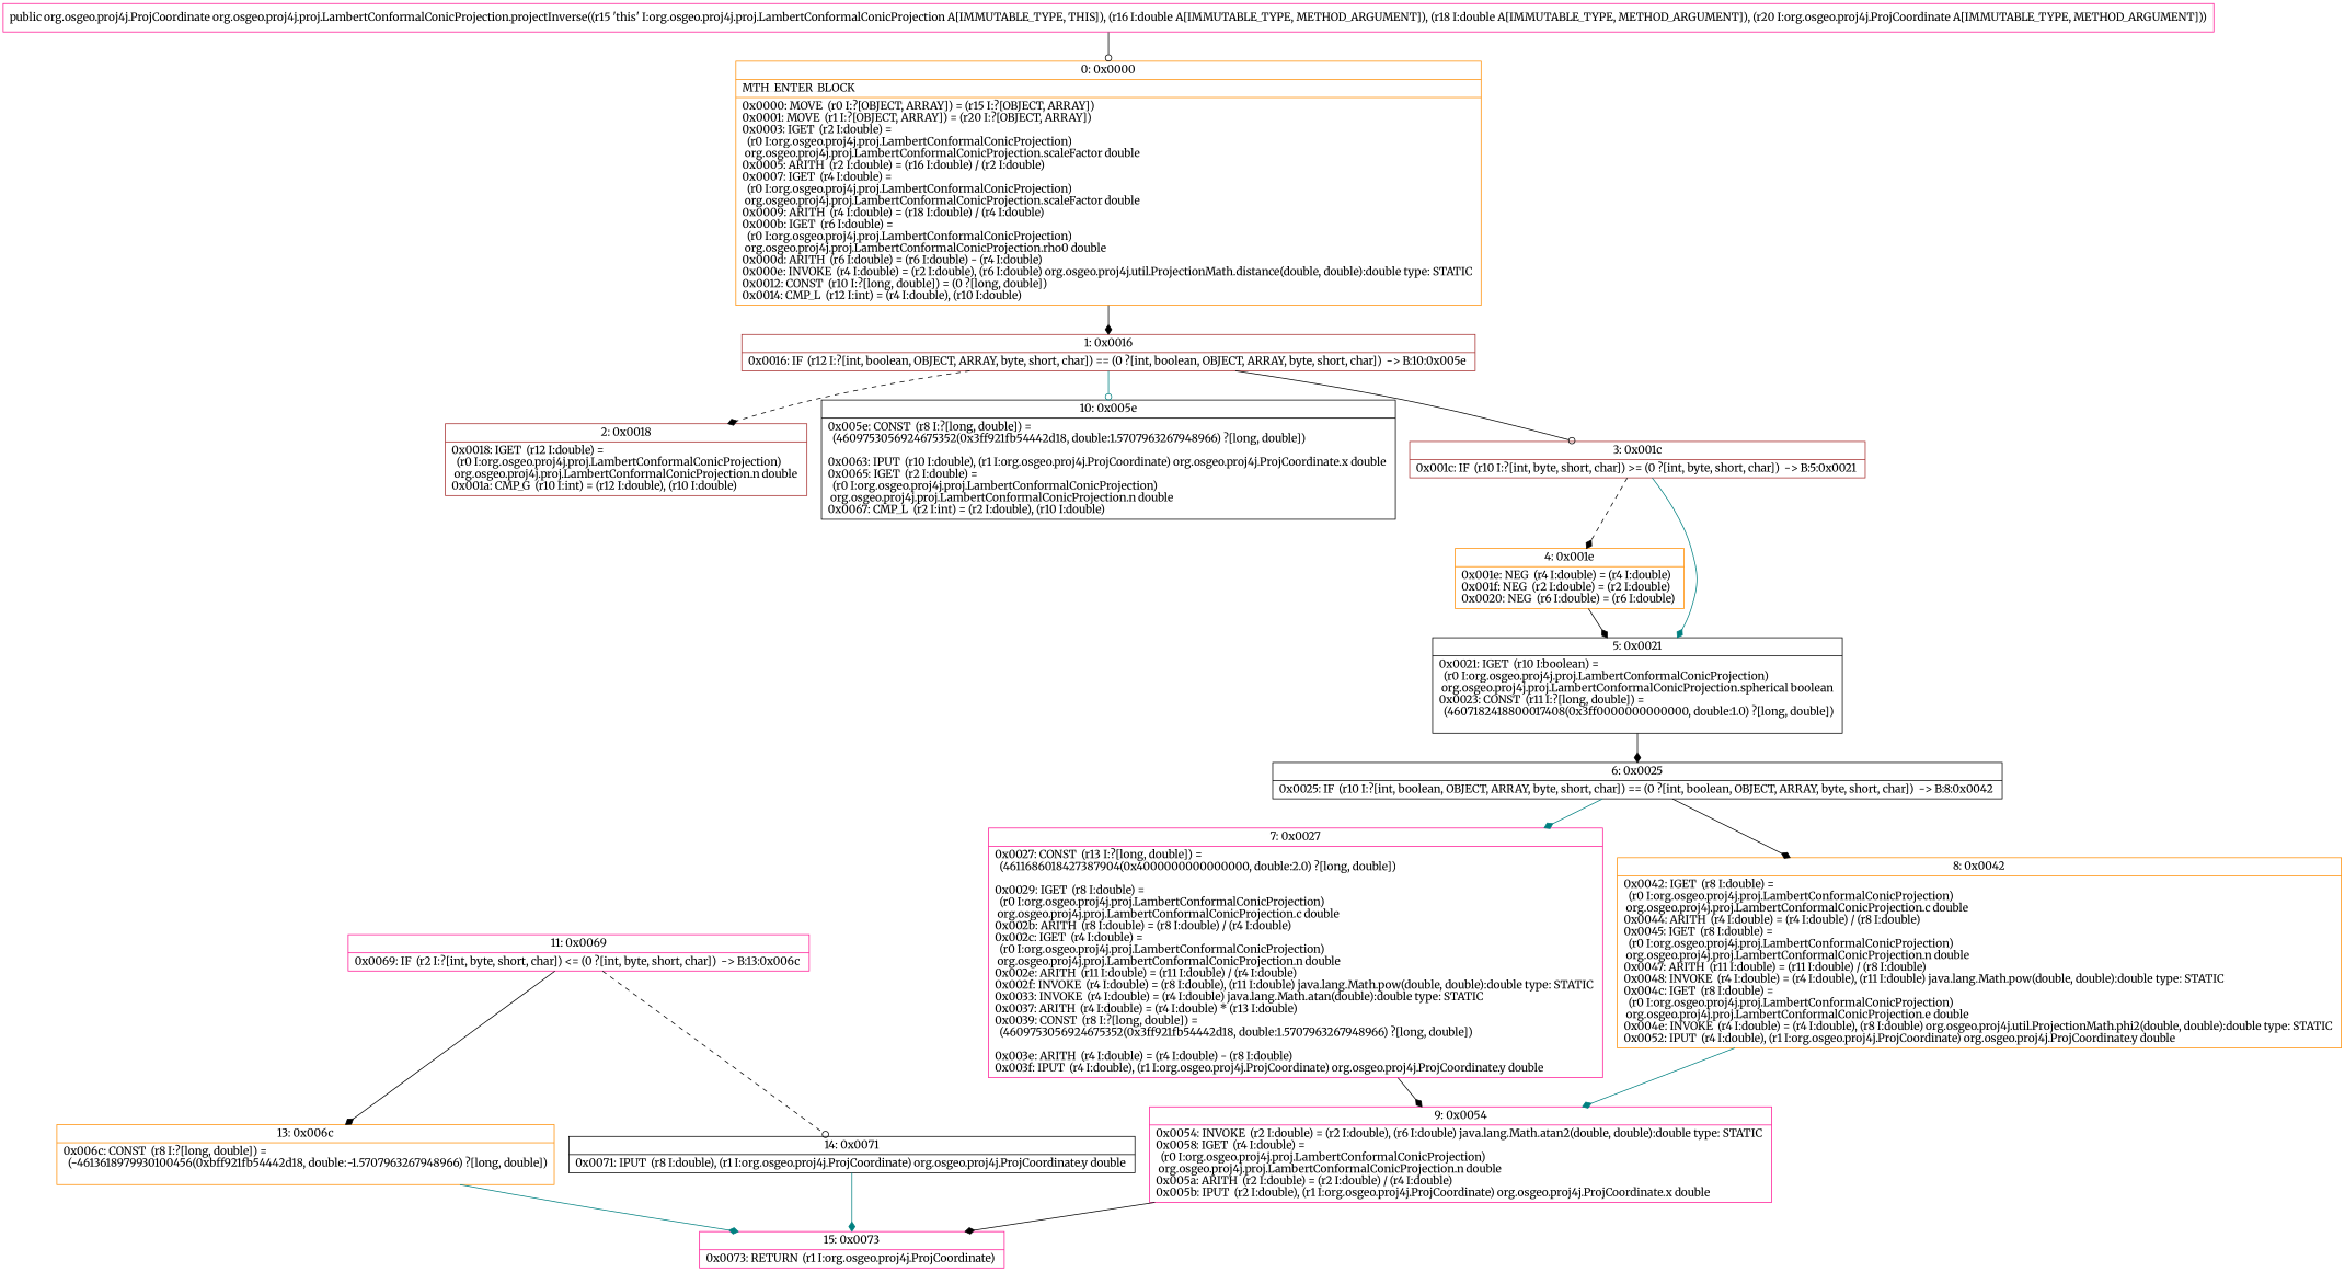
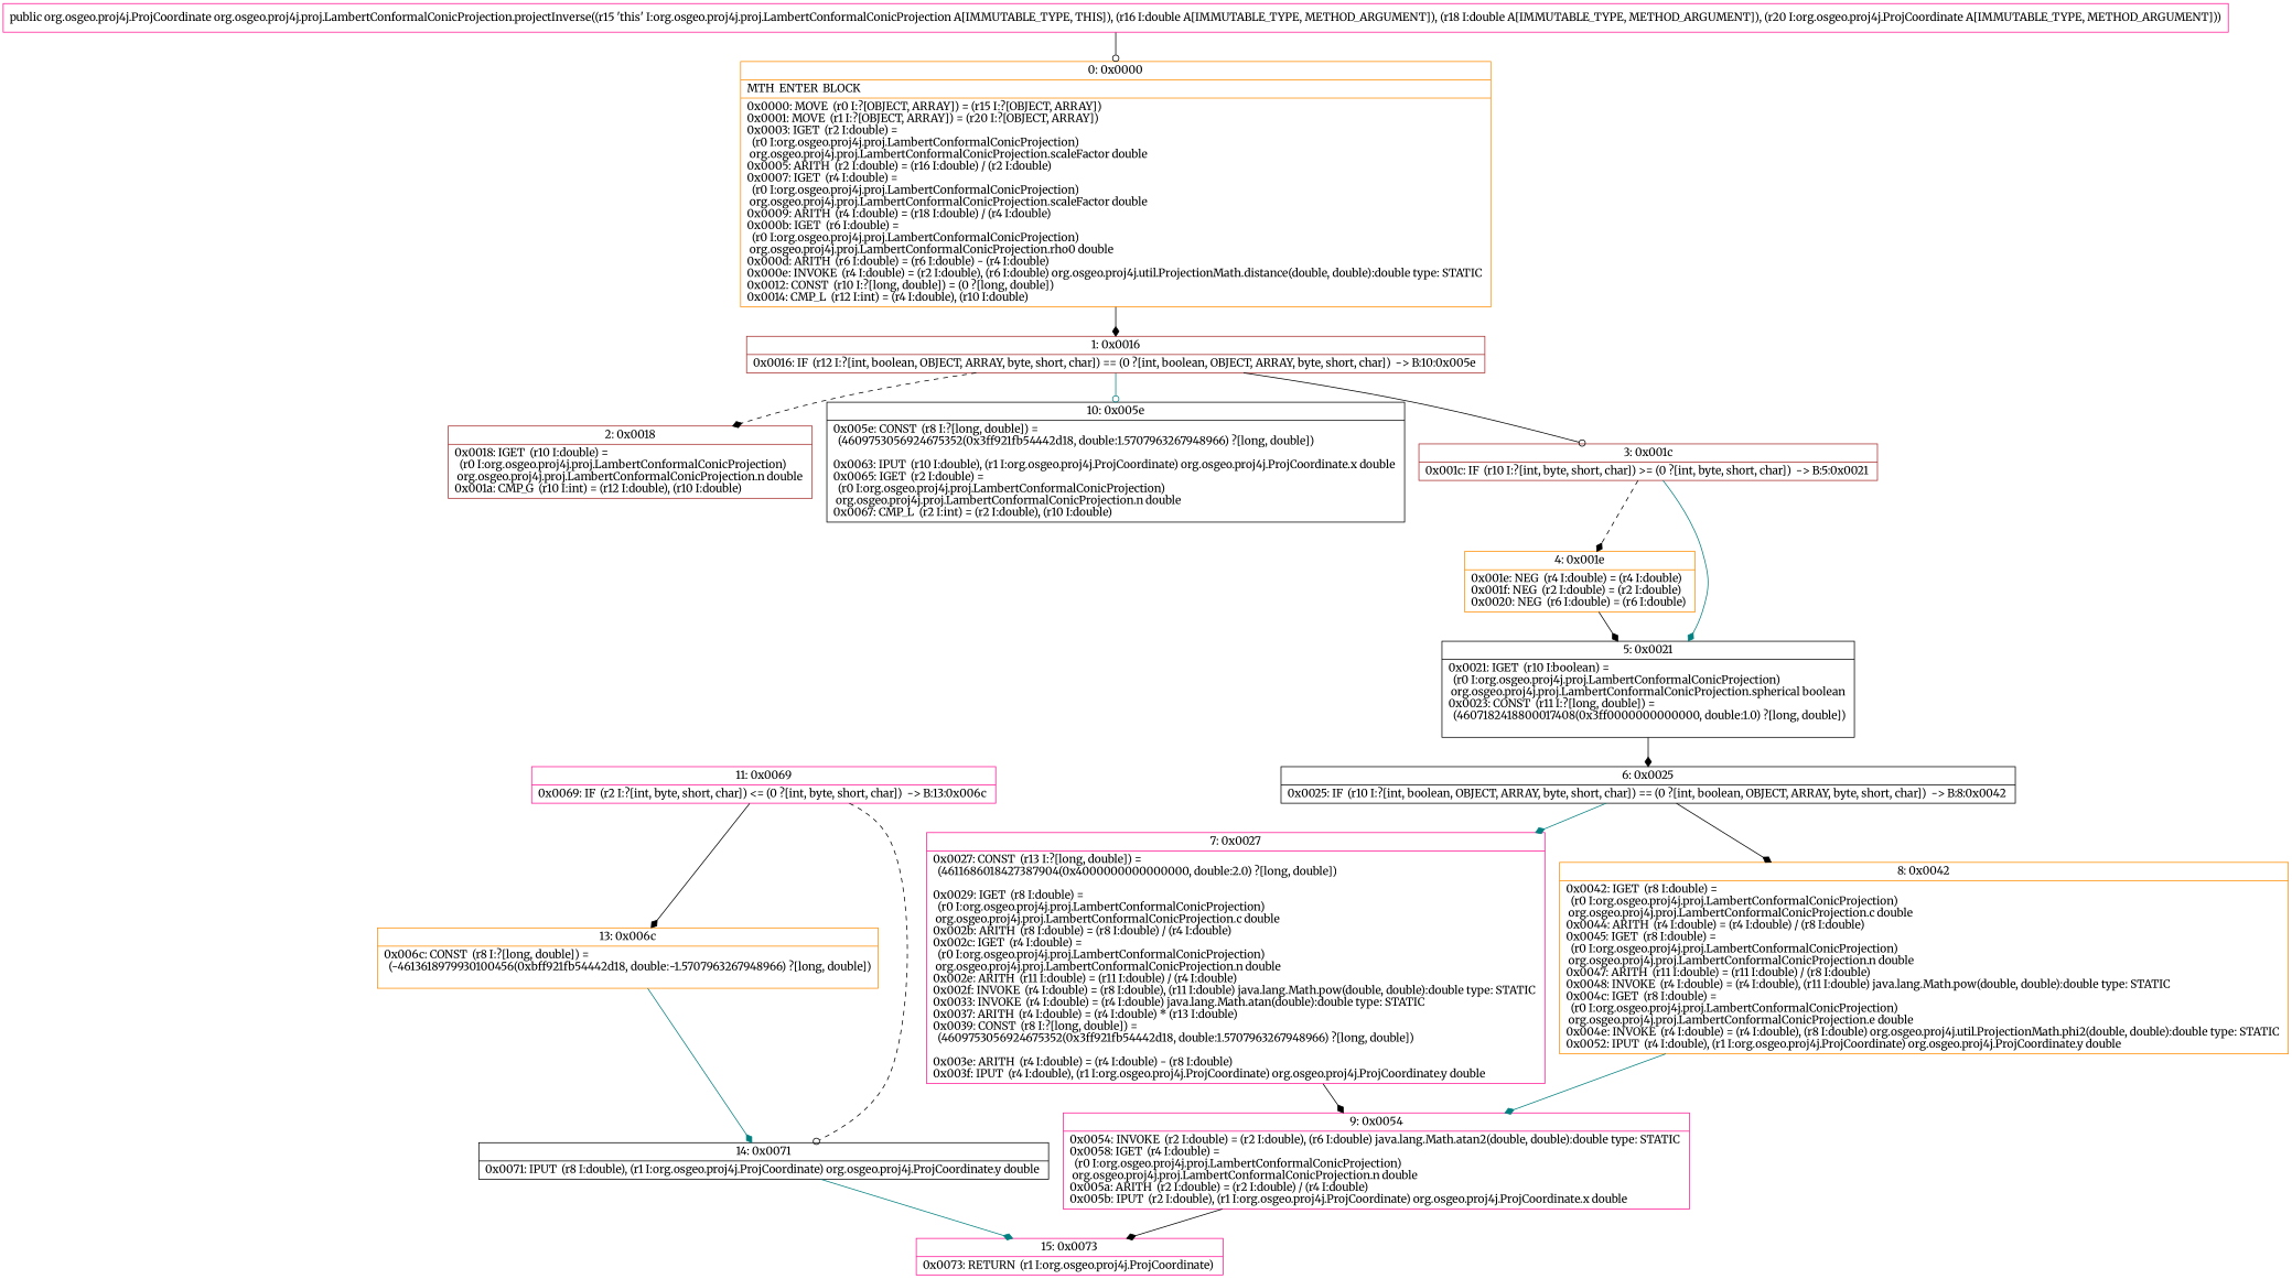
  digraph {
    fontname=Merriweather
    node [color=deeppink fontname=Merriweather shape=record]
    edge [arrowhead=diamond color=black fontname=Merriweather]
    n1 [color=darkorange label="{0\:\ 0x0000|MTH_ENTER_BLOCK\l|0x0000: MOVE  (r0 I:?[OBJECT, ARRAY]) = (r15 I:?[OBJECT, ARRAY]) \l0x0001: MOVE  (r1 I:?[OBJECT, ARRAY]) = (r20 I:?[OBJECT, ARRAY]) \l0x0003: IGET  (r2 I:double) = \l  (r0 I:org.osgeo.proj4j.proj.LambertConformalConicProjection)\l org.osgeo.proj4j.proj.LambertConformalConicProjection.scaleFactor double \l0x0005: ARITH  (r2 I:double) = (r16 I:double) \/ (r2 I:double) \l0x0007: IGET  (r4 I:double) = \l  (r0 I:org.osgeo.proj4j.proj.LambertConformalConicProjection)\l org.osgeo.proj4j.proj.LambertConformalConicProjection.scaleFactor double \l0x0009: ARITH  (r4 I:double) = (r18 I:double) \/ (r4 I:double) \l0x000b: IGET  (r6 I:double) = \l  (r0 I:org.osgeo.proj4j.proj.LambertConformalConicProjection)\l org.osgeo.proj4j.proj.LambertConformalConicProjection.rho0 double \l0x000d: ARITH  (r6 I:double) = (r6 I:double) \- (r4 I:double) \l0x000e: INVOKE  (r4 I:double) = (r2 I:double), (r6 I:double) org.osgeo.proj4j.util.ProjectionMath.distance(double, double):double type: STATIC \l0x0012: CONST  (r10 I:?[long, double]) = (0 ?[long, double]) \l0x0014: CMP_L  (r12 I:int) = (r4 I:double), (r10 I:double) \l}"]
    n2 [color=brown label="{1\:\ 0x0016|0x0016: IF  (r12 I:?[int, boolean, OBJECT, ARRAY, byte, short, char]) == (0 ?[int, boolean, OBJECT, ARRAY, byte, short, char])  \-\> B:10:0x005e \l}"]
-   n3 [color=brown label="{2\:\ 0x0018|0x0018: IGET  (r12 I:double) = \l  (r0 I:org.osgeo.proj4j.proj.LambertConformalConicProjection)\l org.osgeo.proj4j.proj.LambertConformalConicProjection.n double \l0x001a: CMP_G  (r10 I:int) = (r12 I:double), (r10 I:double) \l}"]
+   n3 [color=brown label="{2\:\ 0x0018|0x0018: IGET  (r10 I:double) = \l  (r0 I:org.osgeo.proj4j.proj.LambertConformalConicProjection)\l org.osgeo.proj4j.proj.LambertConformalConicProjection.n double \l0x001a: CMP_G  (r10 I:int) = (r12 I:double), (r10 I:double) \l}"]
    n4 [color=black label="{10\:\ 0x005e|0x005e: CONST  (r8 I:?[long, double]) = \l  (4609753056924675352(0x3ff921fb54442d18, double:1.5707963267948966) ?[long, double])\l \l0x0063: IPUT  (r10 I:double), (r1 I:org.osgeo.proj4j.ProjCoordinate) org.osgeo.proj4j.ProjCoordinate.x double \l0x0065: IGET  (r2 I:double) = \l  (r0 I:org.osgeo.proj4j.proj.LambertConformalConicProjection)\l org.osgeo.proj4j.proj.LambertConformalConicProjection.n double \l0x0067: CMP_L  (r2 I:int) = (r2 I:double), (r10 I:double) \l}"]
    n5 [color=brown label="{3\:\ 0x001c|0x001c: IF  (r10 I:?[int, byte, short, char]) \>= (0 ?[int, byte, short, char])  \-\> B:5:0x0021 \l}"]
    n6 [color=darkorange label="{4\:\ 0x001e|0x001e: NEG  (r4 I:double) = (r4 I:double) \l0x001f: NEG  (r2 I:double) = (r2 I:double) \l0x0020: NEG  (r6 I:double) = (r6 I:double) \l}"]
    n7 [color=black label="{5\:\ 0x0021|0x0021: IGET  (r10 I:boolean) = \l  (r0 I:org.osgeo.proj4j.proj.LambertConformalConicProjection)\l org.osgeo.proj4j.proj.LambertConformalConicProjection.spherical boolean \l0x0023: CONST  (r11 I:?[long, double]) = \l  (4607182418800017408(0x3ff0000000000000, double:1.0) ?[long, double])\l \l}"]
    n8 [color=black label="{6\:\ 0x0025|0x0025: IF  (r10 I:?[int, boolean, OBJECT, ARRAY, byte, short, char]) == (0 ?[int, boolean, OBJECT, ARRAY, byte, short, char])  \-\> B:8:0x0042 \l}"]
    n9 [label="{7\:\ 0x0027|0x0027: CONST  (r13 I:?[long, double]) = \l  (4611686018427387904(0x4000000000000000, double:2.0) ?[long, double])\l \l0x0029: IGET  (r8 I:double) = \l  (r0 I:org.osgeo.proj4j.proj.LambertConformalConicProjection)\l org.osgeo.proj4j.proj.LambertConformalConicProjection.c double \l0x002b: ARITH  (r8 I:double) = (r8 I:double) \/ (r4 I:double) \l0x002c: IGET  (r4 I:double) = \l  (r0 I:org.osgeo.proj4j.proj.LambertConformalConicProjection)\l org.osgeo.proj4j.proj.LambertConformalConicProjection.n double \l0x002e: ARITH  (r11 I:double) = (r11 I:double) \/ (r4 I:double) \l0x002f: INVOKE  (r4 I:double) = (r8 I:double), (r11 I:double) java.lang.Math.pow(double, double):double type: STATIC \l0x0033: INVOKE  (r4 I:double) = (r4 I:double) java.lang.Math.atan(double):double type: STATIC \l0x0037: ARITH  (r4 I:double) = (r4 I:double) * (r13 I:double) \l0x0039: CONST  (r8 I:?[long, double]) = \l  (4609753056924675352(0x3ff921fb54442d18, double:1.5707963267948966) ?[long, double])\l \l0x003e: ARITH  (r4 I:double) = (r4 I:double) \- (r8 I:double) \l0x003f: IPUT  (r4 I:double), (r1 I:org.osgeo.proj4j.ProjCoordinate) org.osgeo.proj4j.ProjCoordinate.y double \l}"]
    n10 [color=darkorange label="{8\:\ 0x0042|0x0042: IGET  (r8 I:double) = \l  (r0 I:org.osgeo.proj4j.proj.LambertConformalConicProjection)\l org.osgeo.proj4j.proj.LambertConformalConicProjection.c double \l0x0044: ARITH  (r4 I:double) = (r4 I:double) \/ (r8 I:double) \l0x0045: IGET  (r8 I:double) = \l  (r0 I:org.osgeo.proj4j.proj.LambertConformalConicProjection)\l org.osgeo.proj4j.proj.LambertConformalConicProjection.n double \l0x0047: ARITH  (r11 I:double) = (r11 I:double) \/ (r8 I:double) \l0x0048: INVOKE  (r4 I:double) = (r4 I:double), (r11 I:double) java.lang.Math.pow(double, double):double type: STATIC \l0x004c: IGET  (r8 I:double) = \l  (r0 I:org.osgeo.proj4j.proj.LambertConformalConicProjection)\l org.osgeo.proj4j.proj.LambertConformalConicProjection.e double \l0x004e: INVOKE  (r4 I:double) = (r4 I:double), (r8 I:double) org.osgeo.proj4j.util.ProjectionMath.phi2(double, double):double type: STATIC \l0x0052: IPUT  (r4 I:double), (r1 I:org.osgeo.proj4j.ProjCoordinate) org.osgeo.proj4j.ProjCoordinate.y double \l}"]
    n11 [label="{9\:\ 0x0054|0x0054: INVOKE  (r2 I:double) = (r2 I:double), (r6 I:double) java.lang.Math.atan2(double, double):double type: STATIC \l0x0058: IGET  (r4 I:double) = \l  (r0 I:org.osgeo.proj4j.proj.LambertConformalConicProjection)\l org.osgeo.proj4j.proj.LambertConformalConicProjection.n double \l0x005a: ARITH  (r2 I:double) = (r2 I:double) \/ (r4 I:double) \l0x005b: IPUT  (r2 I:double), (r1 I:org.osgeo.proj4j.ProjCoordinate) org.osgeo.proj4j.ProjCoordinate.x double \l}"]
    n12 [label="{15\:\ 0x0073|0x0073: RETURN  (r1 I:org.osgeo.proj4j.ProjCoordinate) \l}"]
    n13 [label="{11\:\ 0x0069|0x0069: IF  (r2 I:?[int, byte, short, char]) \<= (0 ?[int, byte, short, char])  \-\> B:13:0x006c \l}"]
    n14 [color=darkorange label="{13\:\ 0x006c|0x006c: CONST  (r8 I:?[long, double]) = \l  (\-4613618979930100456(0xbff921fb54442d18, double:\-1.5707963267948966) ?[long, double])\l \l}"]
    n15 [color=black label="{14\:\ 0x0071|0x0071: IPUT  (r8 I:double), (r1 I:org.osgeo.proj4j.ProjCoordinate) org.osgeo.proj4j.ProjCoordinate.y double \l}"]
    n16 [label="{public org.osgeo.proj4j.ProjCoordinate org.osgeo.proj4j.proj.LambertConformalConicProjection.projectInverse((r15 'this' I:org.osgeo.proj4j.proj.LambertConformalConicProjection A[IMMUTABLE_TYPE, THIS]), (r16 I:double A[IMMUTABLE_TYPE, METHOD_ARGUMENT]), (r18 I:double A[IMMUTABLE_TYPE, METHOD_ARGUMENT]), (r20 I:org.osgeo.proj4j.ProjCoordinate A[IMMUTABLE_TYPE, METHOD_ARGUMENT])) }"]
    n1 -> n2
    n2 -> n3 [style=dashed]
    n2 -> n4 [arrowhead=odot color=teal]
    n2 -> n5 [arrowhead=odot]
    n5 -> n6 [style=dashed]
    n5 -> n7 [color=teal]
    n6 -> n7
    n7 -> n8
    n8 -> n9 [color=teal style=solid]
    n8 -> n10
    n9 -> n11
    n10 -> n11 [color=teal]
    n11 -> n12
    n13 -> n14
    n13 -> n15 [arrowhead=odot style=dashed]
-   n14 -> n12 [color=teal]
+   n14 -> n15 [color=teal]
    n15 -> n12 [color=teal]
    n16 -> n1 [arrowhead=odot]
  }
